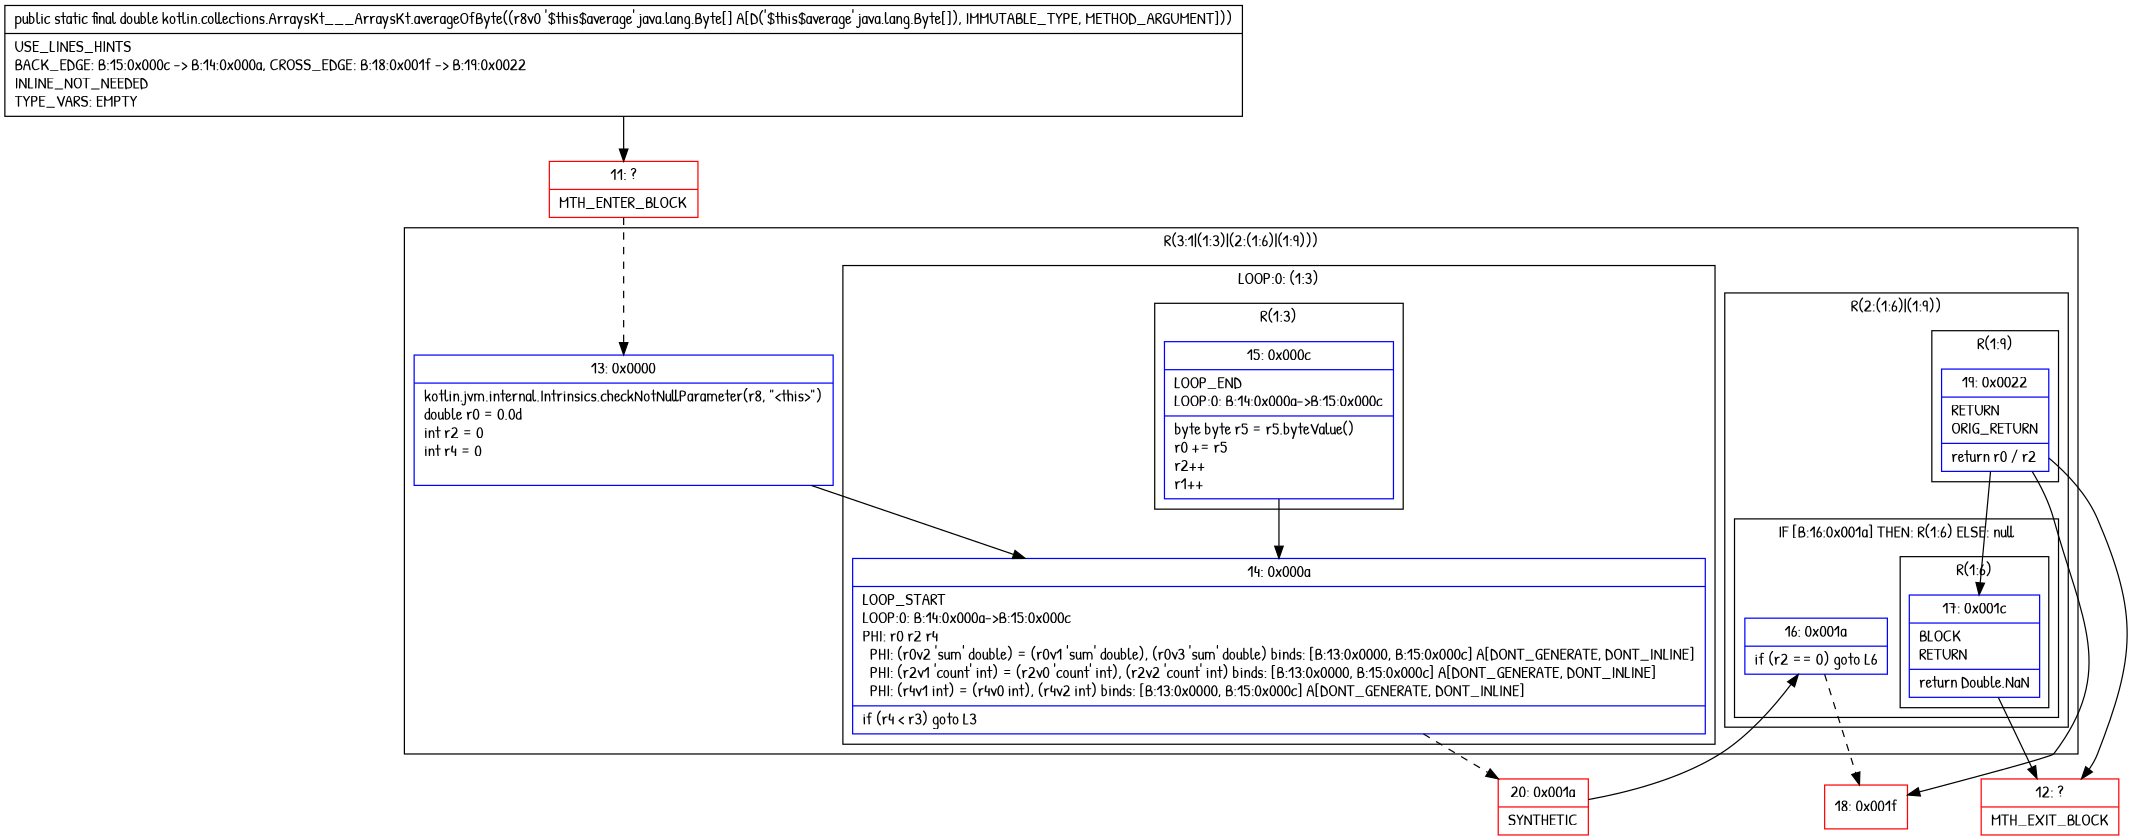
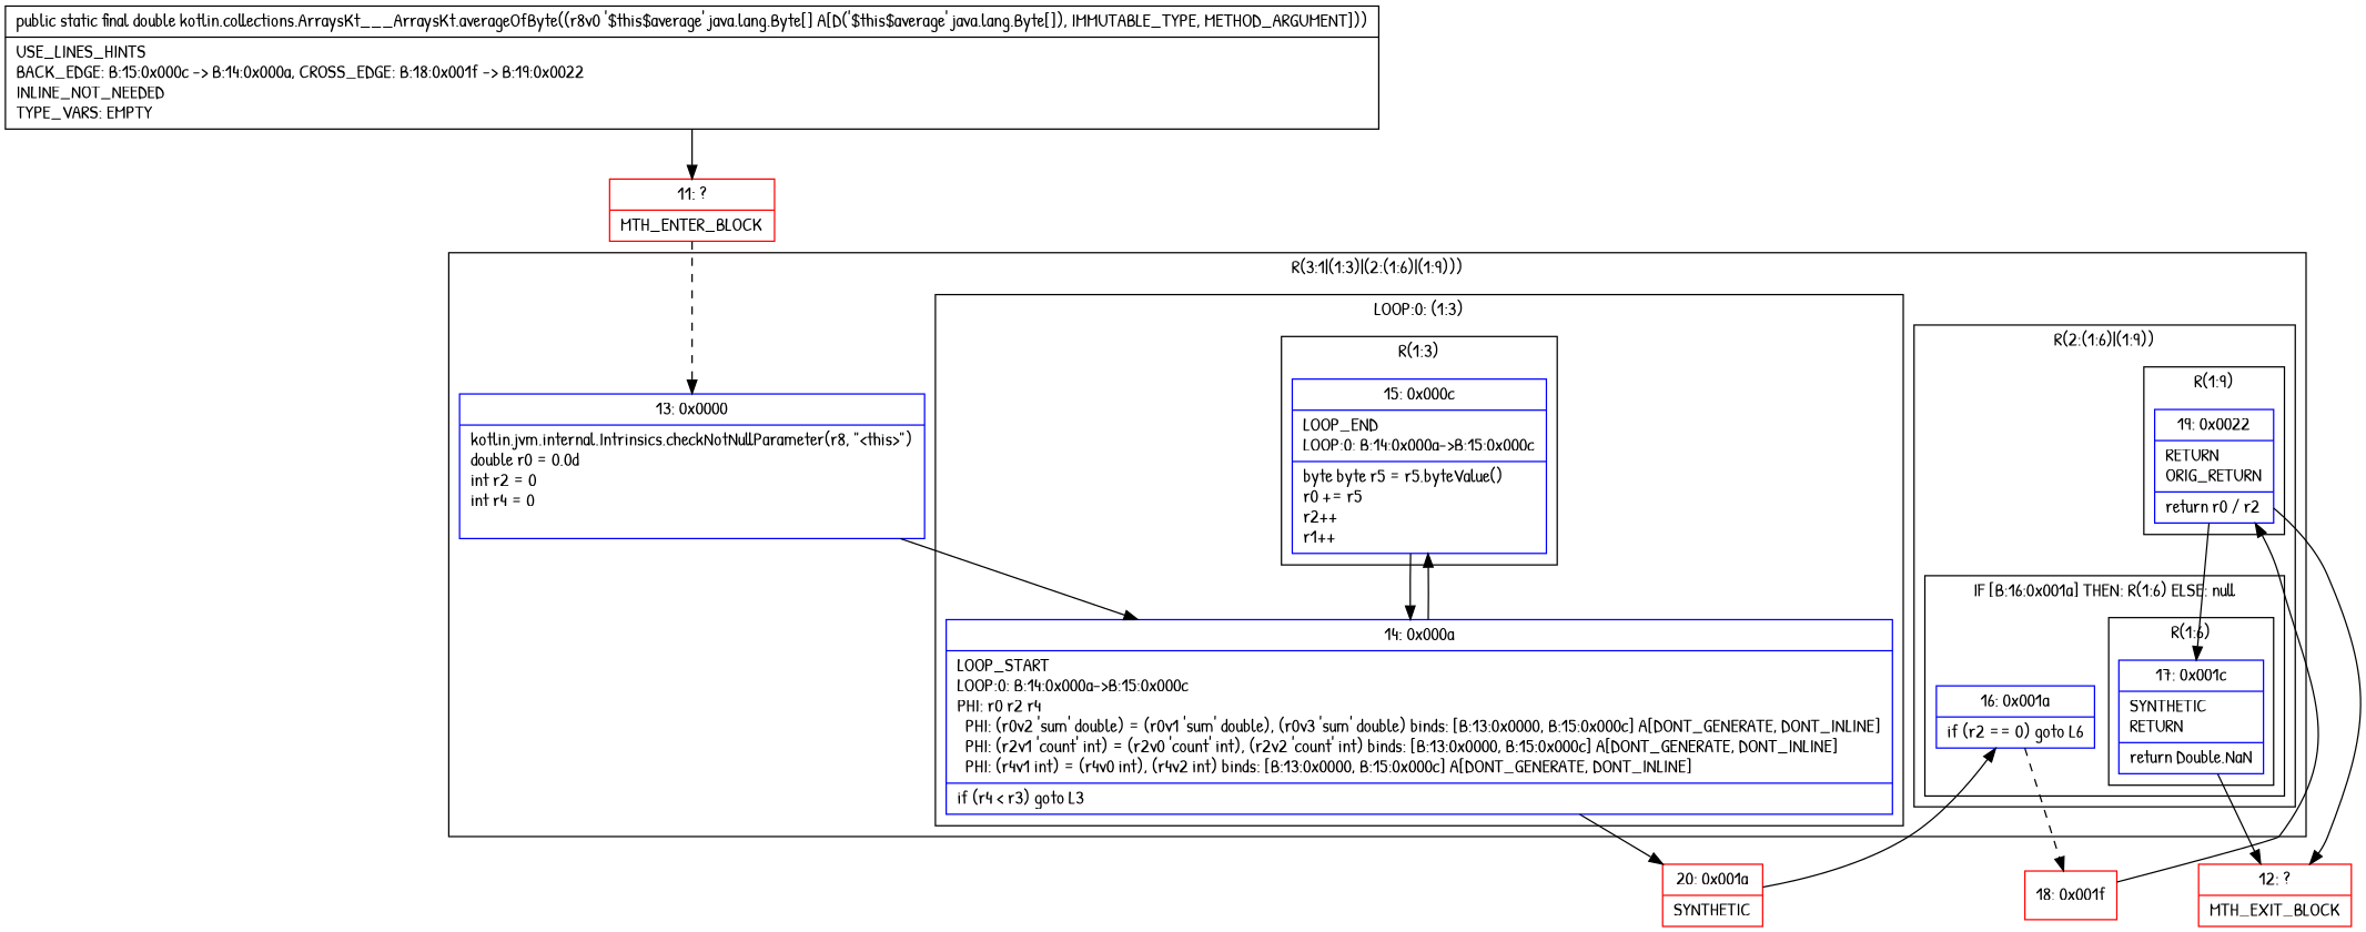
  digraph {
    fontname="Patrick Hand"
    node [color=blue fontname="Patrick Hand" shape=record]
    edge [fontname="Patrick Hand"]
    n1 [label="{15\:\ 0x000c|LOOP_END\lLOOP:0: B:14:0x000a\-\>B:15:0x000c\l|byte byte r5 = r5.byteValue()\lr0 += r5\lr2++\lr1++\l}"]
    n2 [label="{14\:\ 0x000a|LOOP_START\lLOOP:0: B:14:0x000a\-\>B:15:0x000c\lPHI: r0 r2 r4 \l  PHI: (r0v2 'sum' double) = (r0v1 'sum' double), (r0v3 'sum' double) binds: [B:13:0x0000, B:15:0x000c] A[DONT_GENERATE, DONT_INLINE]\l  PHI: (r2v1 'count' int) = (r2v0 'count' int), (r2v2 'count' int) binds: [B:13:0x0000, B:15:0x000c] A[DONT_GENERATE, DONT_INLINE]\l  PHI: (r4v1 int) = (r4v0 int), (r4v2 int) binds: [B:13:0x0000, B:15:0x000c] A[DONT_GENERATE, DONT_INLINE]\l|if (r4 \< r3) goto L3\l}"]
-   n3 [label="{17\:\ 0x001c|BLOCK\lRETURN\l|return Double.NaN\l}"]
+   n3 [label="{17\:\ 0x001c|SYNTHETIC\lRETURN\l|return Double.NaN\l}"]
    n4 [label="{16\:\ 0x001a|if (r2 == 0) goto L6\l}"]
    n5 [label="{19\:\ 0x0022|RETURN\lORIG_RETURN\l|return r0 \/ r2\l}"]
    n6 [label="{13\:\ 0x0000|kotlin.jvm.internal.Intrinsics.checkNotNullParameter(r8, \"\<this\>\")\ldouble r0 = 0.0d\lint r2 = 0\lint r4 = 0\l\l}"]
    n7 [color=red label="{20\:\ 0x001a|SYNTHETIC\l}"]
    n8 [color=red label="{12\:\ ?|MTH_EXIT_BLOCK\l}"]
    n9 [color=red label="{18\:\ 0x001f}"]
    n10 [color=red label="{11\:\ ?|MTH_ENTER_BLOCK\l}"]
    n11 [label="{public static final double kotlin.collections.ArraysKt___ArraysKt.averageOfByte((r8v0 '$this$average' java.lang.Byte[] A[D('$this$average' java.lang.Byte[]), IMMUTABLE_TYPE, METHOD_ARGUMENT]))  | USE_LINES_HINTS\lBACK_EDGE: B:15:0x000c \-\> B:14:0x000a, CROSS_EDGE: B:18:0x001f \-\> B:19:0x0022\lINLINE_NOT_NEEDED\lTYPE_VARS: EMPTY\l}" color=""]
    subgraph cluster_1 {
      label="R(3:1|(1:3)|(2:(1:6)|(1:9)))"
      n6
      subgraph cluster_2 {
        label="LOOP:0: (1:3)"
        n2
        subgraph cluster_3 {
          label="R(1:3)"
          n1
        }
      }
      subgraph cluster_4 {
        label="R(2:(1:6)|(1:9))"
        subgraph cluster_5 {
          label="IF [B:16:0x001a] THEN: R(1:6) ELSE: null"
          n4
          subgraph cluster_6 {
            label="R(1:6)"
            n3
          }
        }
        subgraph cluster_7 {
          label="R(1:9)"
          n5
        }
      }
    }
    n1 -> n2
-   n2 -> n7 [style=dashed]
+   n2 -> n1
+   n2 -> n7 [style=solid]
    n3 -> n8
    n4 -> n9 [style=dashed]
    n5 -> n3
    n5 -> n8
    n6 -> n2
    n7 -> n4
-   n5 -> n9
+   n9 -> n5
    n10 -> n6 [style=dashed]
    n11 -> n10
  }
